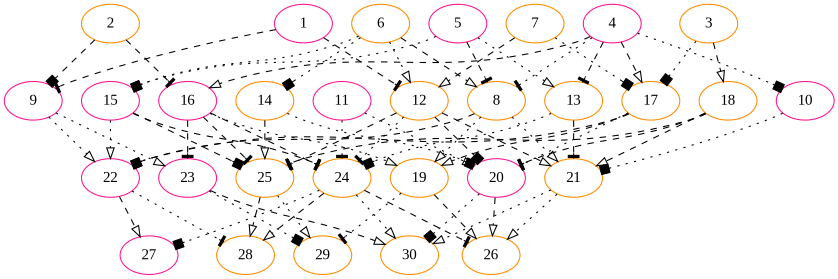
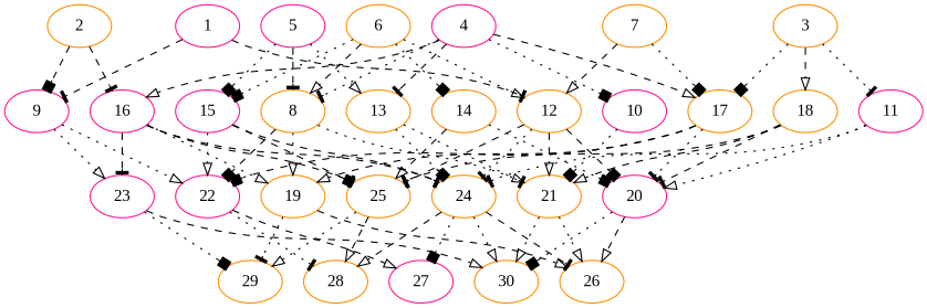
  digraph {
    fontname="Liberation Serif"
    node [alpha=0.09 color=darkorange fontname="Liberation Serif"]
    edge [arrowhead=onormal fontname="Liberation Serif" style=dashed]
    1 [alpha=0.07 color=deeppink expect_size=14534656]
    9 [alpha=0.04 color=deeppink expect_size=50512896]
    12 [expect_size=45557760]
    22 [alpha=0.16 color=deeppink expect_size=11266048]
    23 [alpha=0.14 color=deeppink expect_size=32800768]
    21 [alpha=0.01 expect_size=52096000]
    24 [alpha=0.18 expect_size=6962176]
    25 [alpha=0.01 expect_size=28200960]
    20 [alpha=0.19 color=deeppink expect_size=33522688]
    27 [alpha=0.16 color=deeppink expect_size=15874048]
    28 [alpha=0.03 expect_size=5776384]
    29 [alpha=0.08 expect_size=42121216]
    30 [alpha=0.17 expect_size=44441600]
    26 [alpha=0.06 expect_size=47751168]
    2 [alpha=0.02 expect_size=34868224]
    16 [alpha=0.06 color=deeppink expect_size=17965056]
    19 [alpha=0.01 expect_size=24996864]
    3 [alpha=0.19 expect_size=13163520]
    11 [alpha=0.03 color=deeppink expect_size=29473792]
    17 [alpha=0.16 expect_size=38917120]
    18 [alpha=0.15 expect_size=17731584]
    4 [alpha=0.19 color=deeppink expect_size=20662272]
    8 [alpha=0.03 expect_size=43912192]
    10 [alpha=0.08 color=deeppink expect_size=13744128]
    13 [expect_size=50883584]
    5 [color=deeppink expect_size=48195584]
    15 [alpha=0.08 color=deeppink expect_size=44425216]
    6 [expect_size=10877952]
    14 [expect_size=47793152]
    7 [alpha=0.11 expect_size=16919552]
    1 -> 9 [arrowhead=tee]
    1 -> 12 [arrowhead=tee]
    9 -> 22 [style=dotted]
    9 -> 23 [style=dotted]
    12 -> 21
    12 -> 24 [arrowhead=tee style=dotted]
    12 -> 25 [arrowhead=tee]
    12 -> 20 [arrowhead=box]
    22 -> 27
    22 -> 28 [arrowhead=tee style=dotted]
    23 -> 29 [arrowhead=box style=dotted]
    23 -> 30
    21 -> 30 [style=dotted]
    21 -> 26 [style=dotted]
    24 -> 27 [arrowhead=box style=dotted]
    24 -> 28
    24 -> 30 [style=dotted]
    24 -> 26 [arrowhead=tee]
    25 -> 28
    25 -> 29 [style=dotted]
    20 -> 30 [arrowhead=box style=dotted]
    20 -> 26
    2 -> 9 [arrowhead=box]
    2 -> 16 [arrowhead=tee]
    16 -> 23 [arrowhead=tee]
    16 -> 24 [arrowhead=tee]
    16 -> 25 [arrowhead=tee]
    16 -> 19 [style=dotted]
    19 -> 29 [arrowhead=tee style=dotted]
    19 -> 26
+   3 -> 11 [arrowhead=tee style=dotted]
    3 -> 17 [arrowhead=box style=dotted]
    3 -> 18
    11 -> 24 [arrowhead=tee style=dotted]
    11 -> 20 [style=dotted]
    17 -> 22 [arrowhead=box]
    17 -> 20 [arrowhead=tee style=dotted]
    17 -> 19
    18 -> 21
    18 -> 25 [arrowhead=tee]
    18 -> 20 [arrowhead=tee]
    4 -> 16
    4 -> 17
    4 -> 8 [arrowhead=tee style=dotted]
    4 -> 10 [arrowhead=box style=dotted]
    4 -> 13 [arrowhead=tee]
    8 -> 22 [arrowhead=box]
    8 -> 21 [style=dotted]
    8 -> 19 [style=dotted]
    10 -> 21 [arrowhead=box style=dotted]
-   13 -> 21 [arrowhead=tee]
+   13 -> 21 [arrowhead=tee style=dotted]
    13 -> 24 [arrowhead=box style=dotted]
    5 -> 8 [arrowhead=tee]
    5 -> 13 [style=dotted]
    5 -> 15 [arrowhead=box style=dotted]
    15 -> 22 [style=dotted]
    15 -> 24 [arrowhead=tee]
    15 -> 25 [arrowhead=box]
    6 -> 12 [style=dotted]
    6 -> 8
    6 -> 15 [arrowhead=box style=dotted]
    6 -> 14 [arrowhead=box style=dotted]
    14 -> 25
    14 -> 20 [arrowhead=box style=dotted]
    7 -> 12
    7 -> 17 [arrowhead=box style=dotted]
  }
